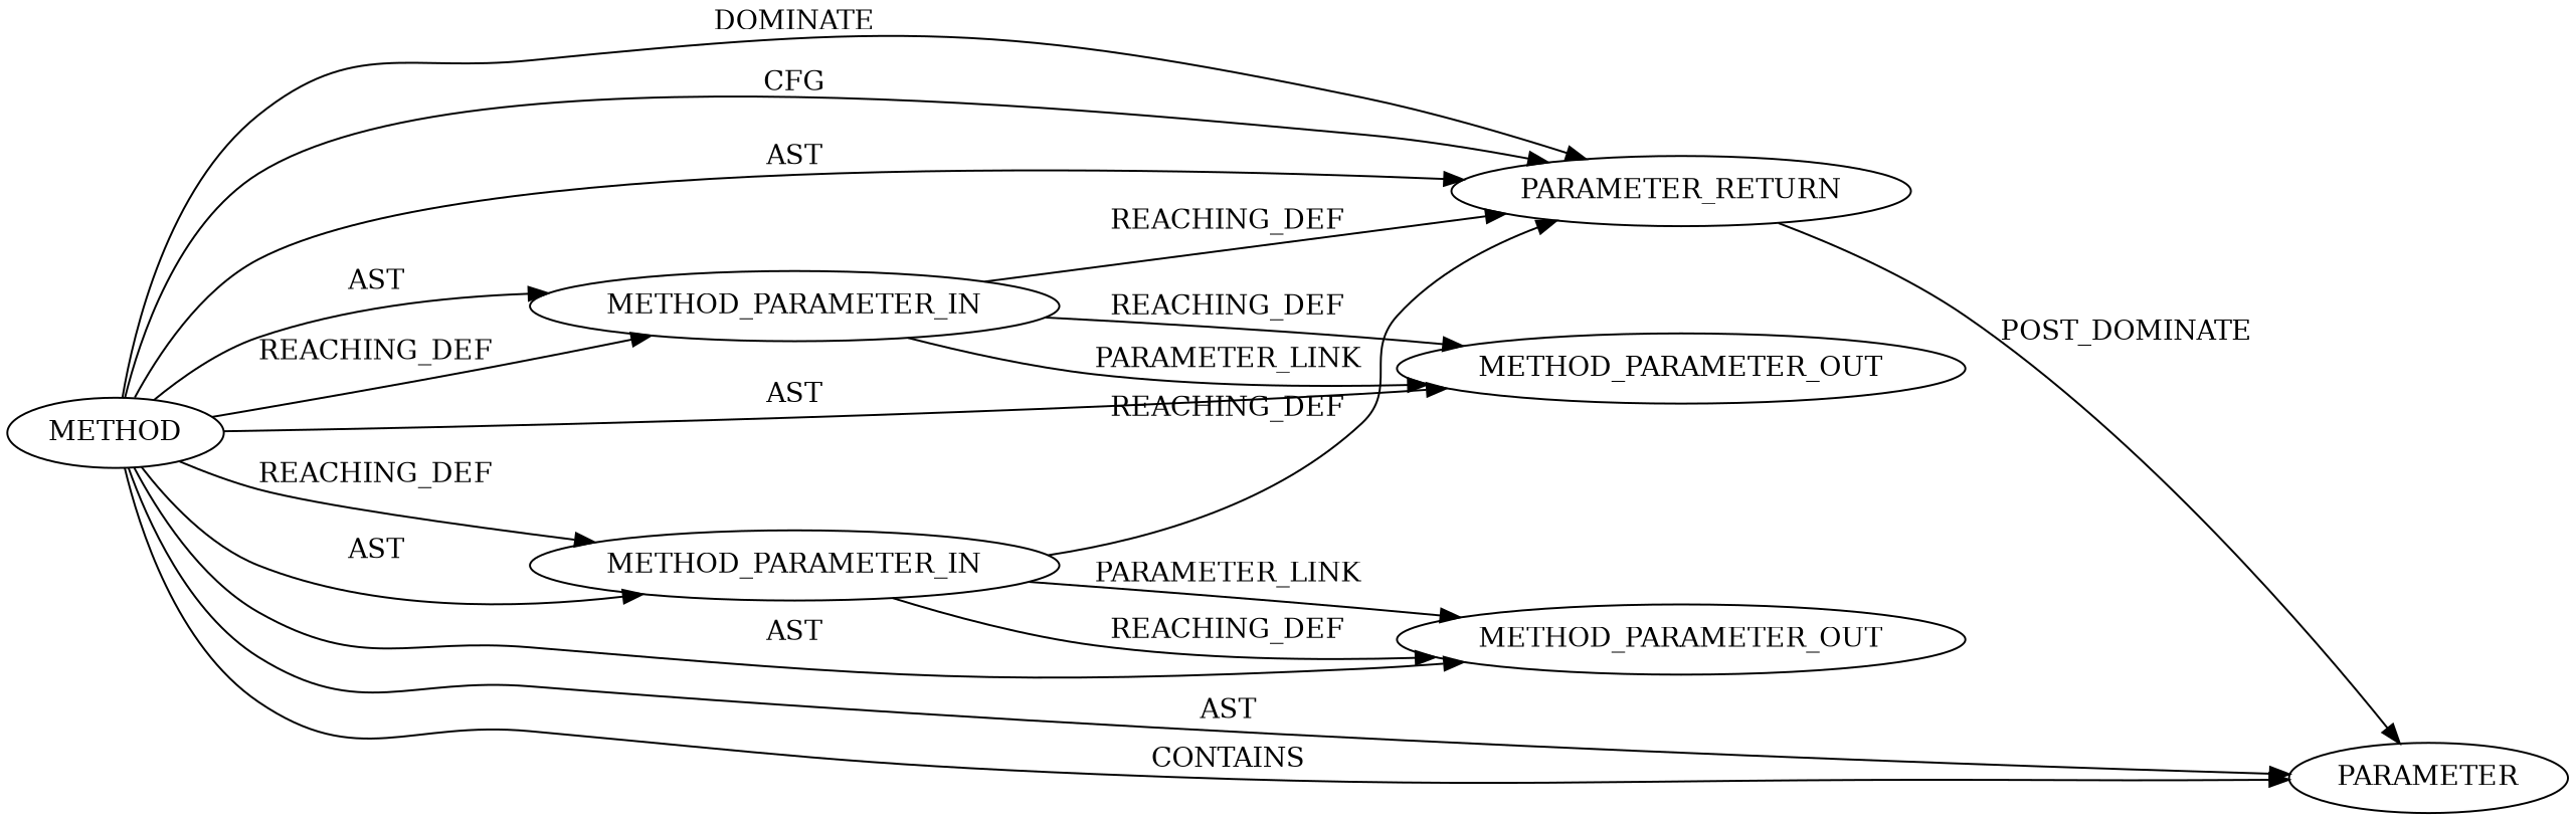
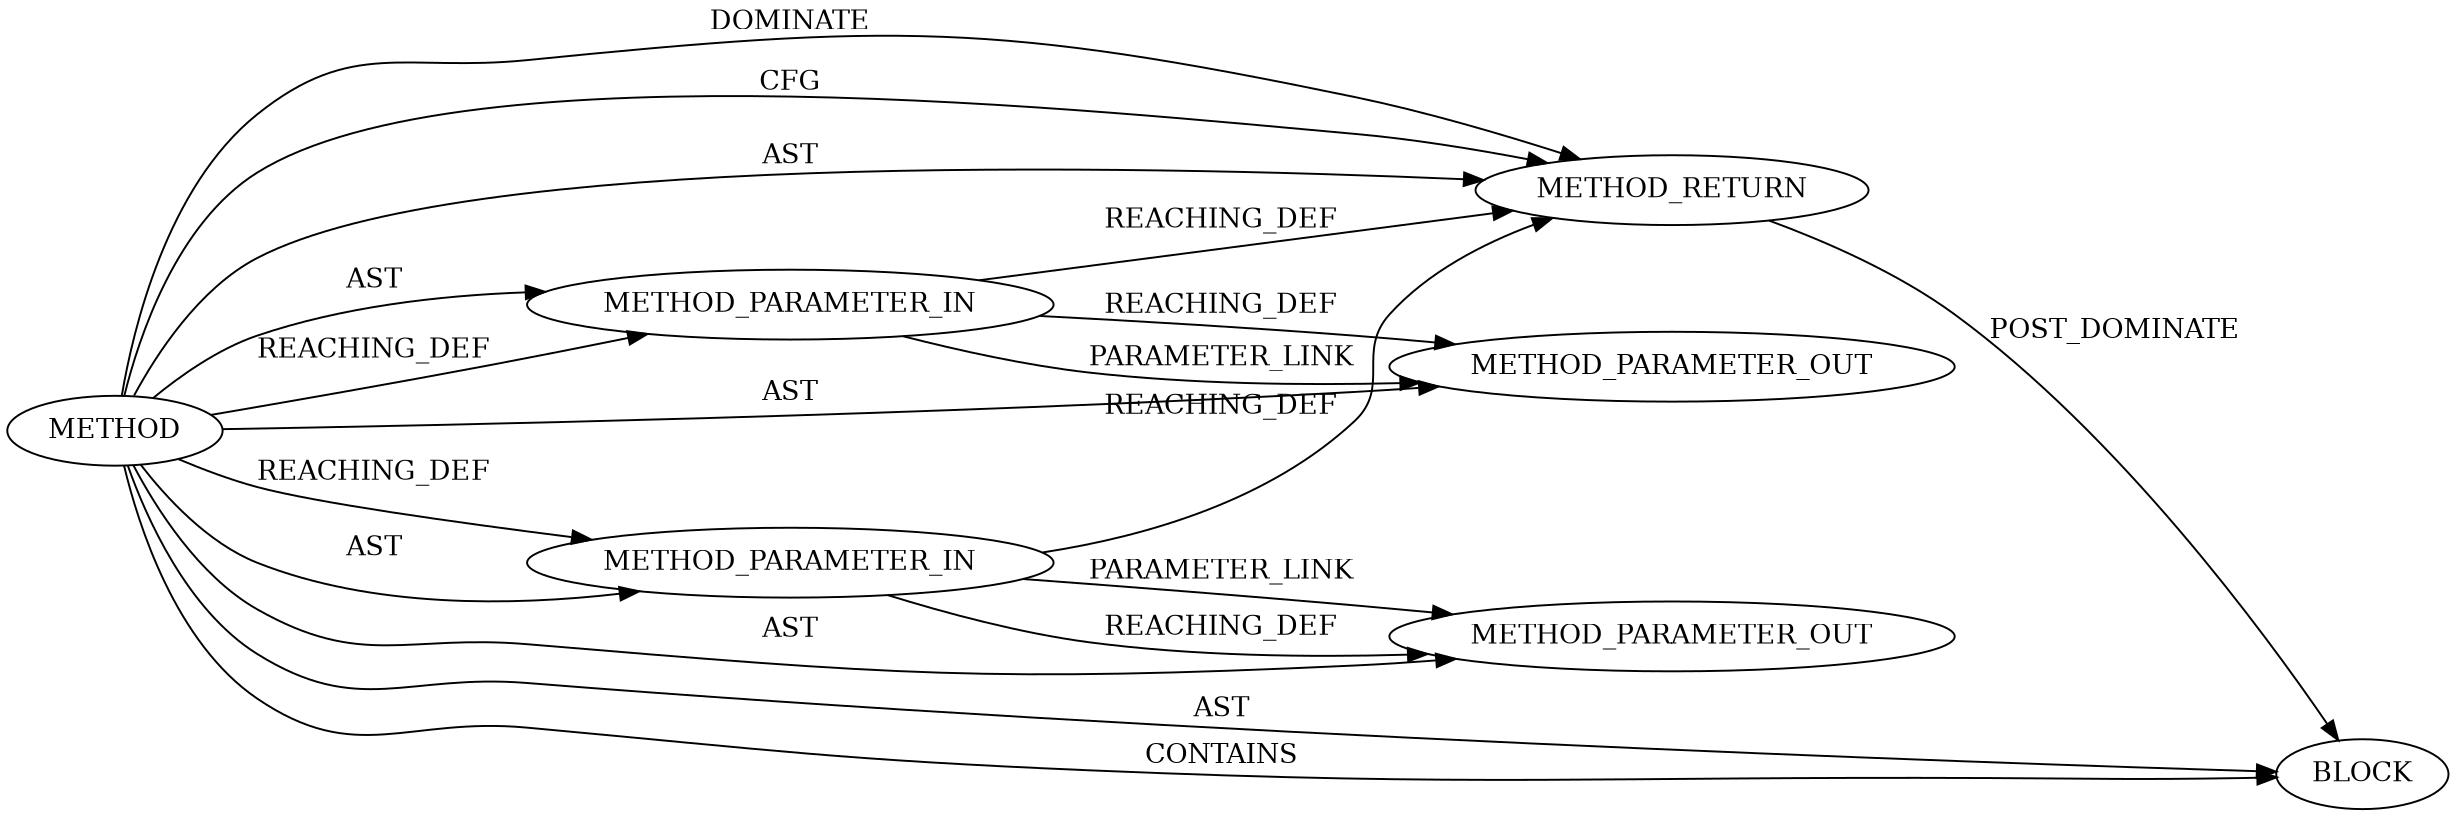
  digraph {
    rankdir=LR
    node [CODE="<empty>" EVALUATION_STRATEGY=BY_VALUE ORDER=2 TYPE_FULL_NAME=ANY IS_VARIADIC=false]
-   n1 [CODE=RET label=PARAMETER_RETURN IS_VARIADIC=""]
-   n2 [ARGUMENT_INDEX=1 ORDER=1 label=PARAMETER EVALUATION_STRATEGY="" IS_VARIADIC=""]
+   n1 [CODE=RET label=METHOD_RETURN IS_VARIADIC=""]
+   n2 [ARGUMENT_INDEX=1 ORDER=1 label=BLOCK EVALUATION_STRATEGY="" IS_VARIADIC=""]
    n3 [AST_PARENT_FULL_NAME="<global>" AST_PARENT_TYPE=NAMESPACE_BLOCK FILENAME="<empty>" FULL_NAME="<operator>.notEquals" IS_EXTERNAL=true NAME="<operator>.notEquals" ORDER=0 label=METHOD EVALUATION_STRATEGY="" TYPE_FULL_NAME="" IS_VARIADIC=""]
    n4 [CODE=p2 INDEX=2 NAME=p2 label=METHOD_PARAMETER_OUT]
    n5 [CODE=p1 INDEX=1 NAME=p1 ORDER=1 label=METHOD_PARAMETER_OUT]
    n6 [CODE=p2 INDEX=2 NAME=p2 label=METHOD_PARAMETER_IN]
    n7 [CODE=p1 INDEX=1 NAME=p1 ORDER=1 label=METHOD_PARAMETER_IN]
    n1 -> n2 [label=POST_DOMINATE]
    n3 -> n1 [label=CFG]
    n3 -> n1 [label=AST]
    n3 -> n1 [label=DOMINATE]
    n3 -> n2 [label=AST]
    n3 -> n2 [label=CONTAINS]
    n3 -> n4 [label=AST]
    n3 -> n5 [label=AST]
    n3 -> n6 [label=REACHING_DEF]
    n3 -> n6 [label=AST]
    n3 -> n7 [label=REACHING_DEF]
    n3 -> n7 [label=AST]
    n6 -> n1 [VARIABLE=p2 label=REACHING_DEF]
    n6 -> n4 [VARIABLE=p2 label=REACHING_DEF]
    n6 -> n4 [label=PARAMETER_LINK]
    n7 -> n1 [VARIABLE=p1 label=REACHING_DEF]
    n7 -> n5 [label=PARAMETER_LINK]
    n7 -> n5 [VARIABLE=p1 label=REACHING_DEF]
  }
